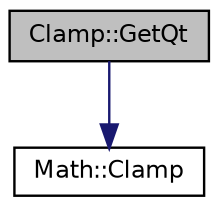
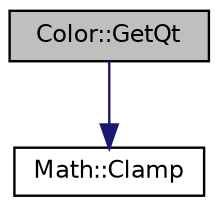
  digraph {
    rankdir=TB
    node [color=black fontname=Helvetica fontsize=10 shape=record style=filled]
-   n1 [fillcolor=grey75 fontcolor=black height=0.2 label="Clamp::GetQt" width=0.4]
+   n1 [fillcolor=grey75 fontcolor=black height=0.2 label="Color::GetQt" width=0.4]
    n2 [fillcolor=white height=0.2 label="Math::Clamp" width=0.4]
    n1 -> n2 [color=midnightblue fontname=Helvetica fontsize=10 labelfontname=Helvetica labelfontsize=10 style=solid]
  }
